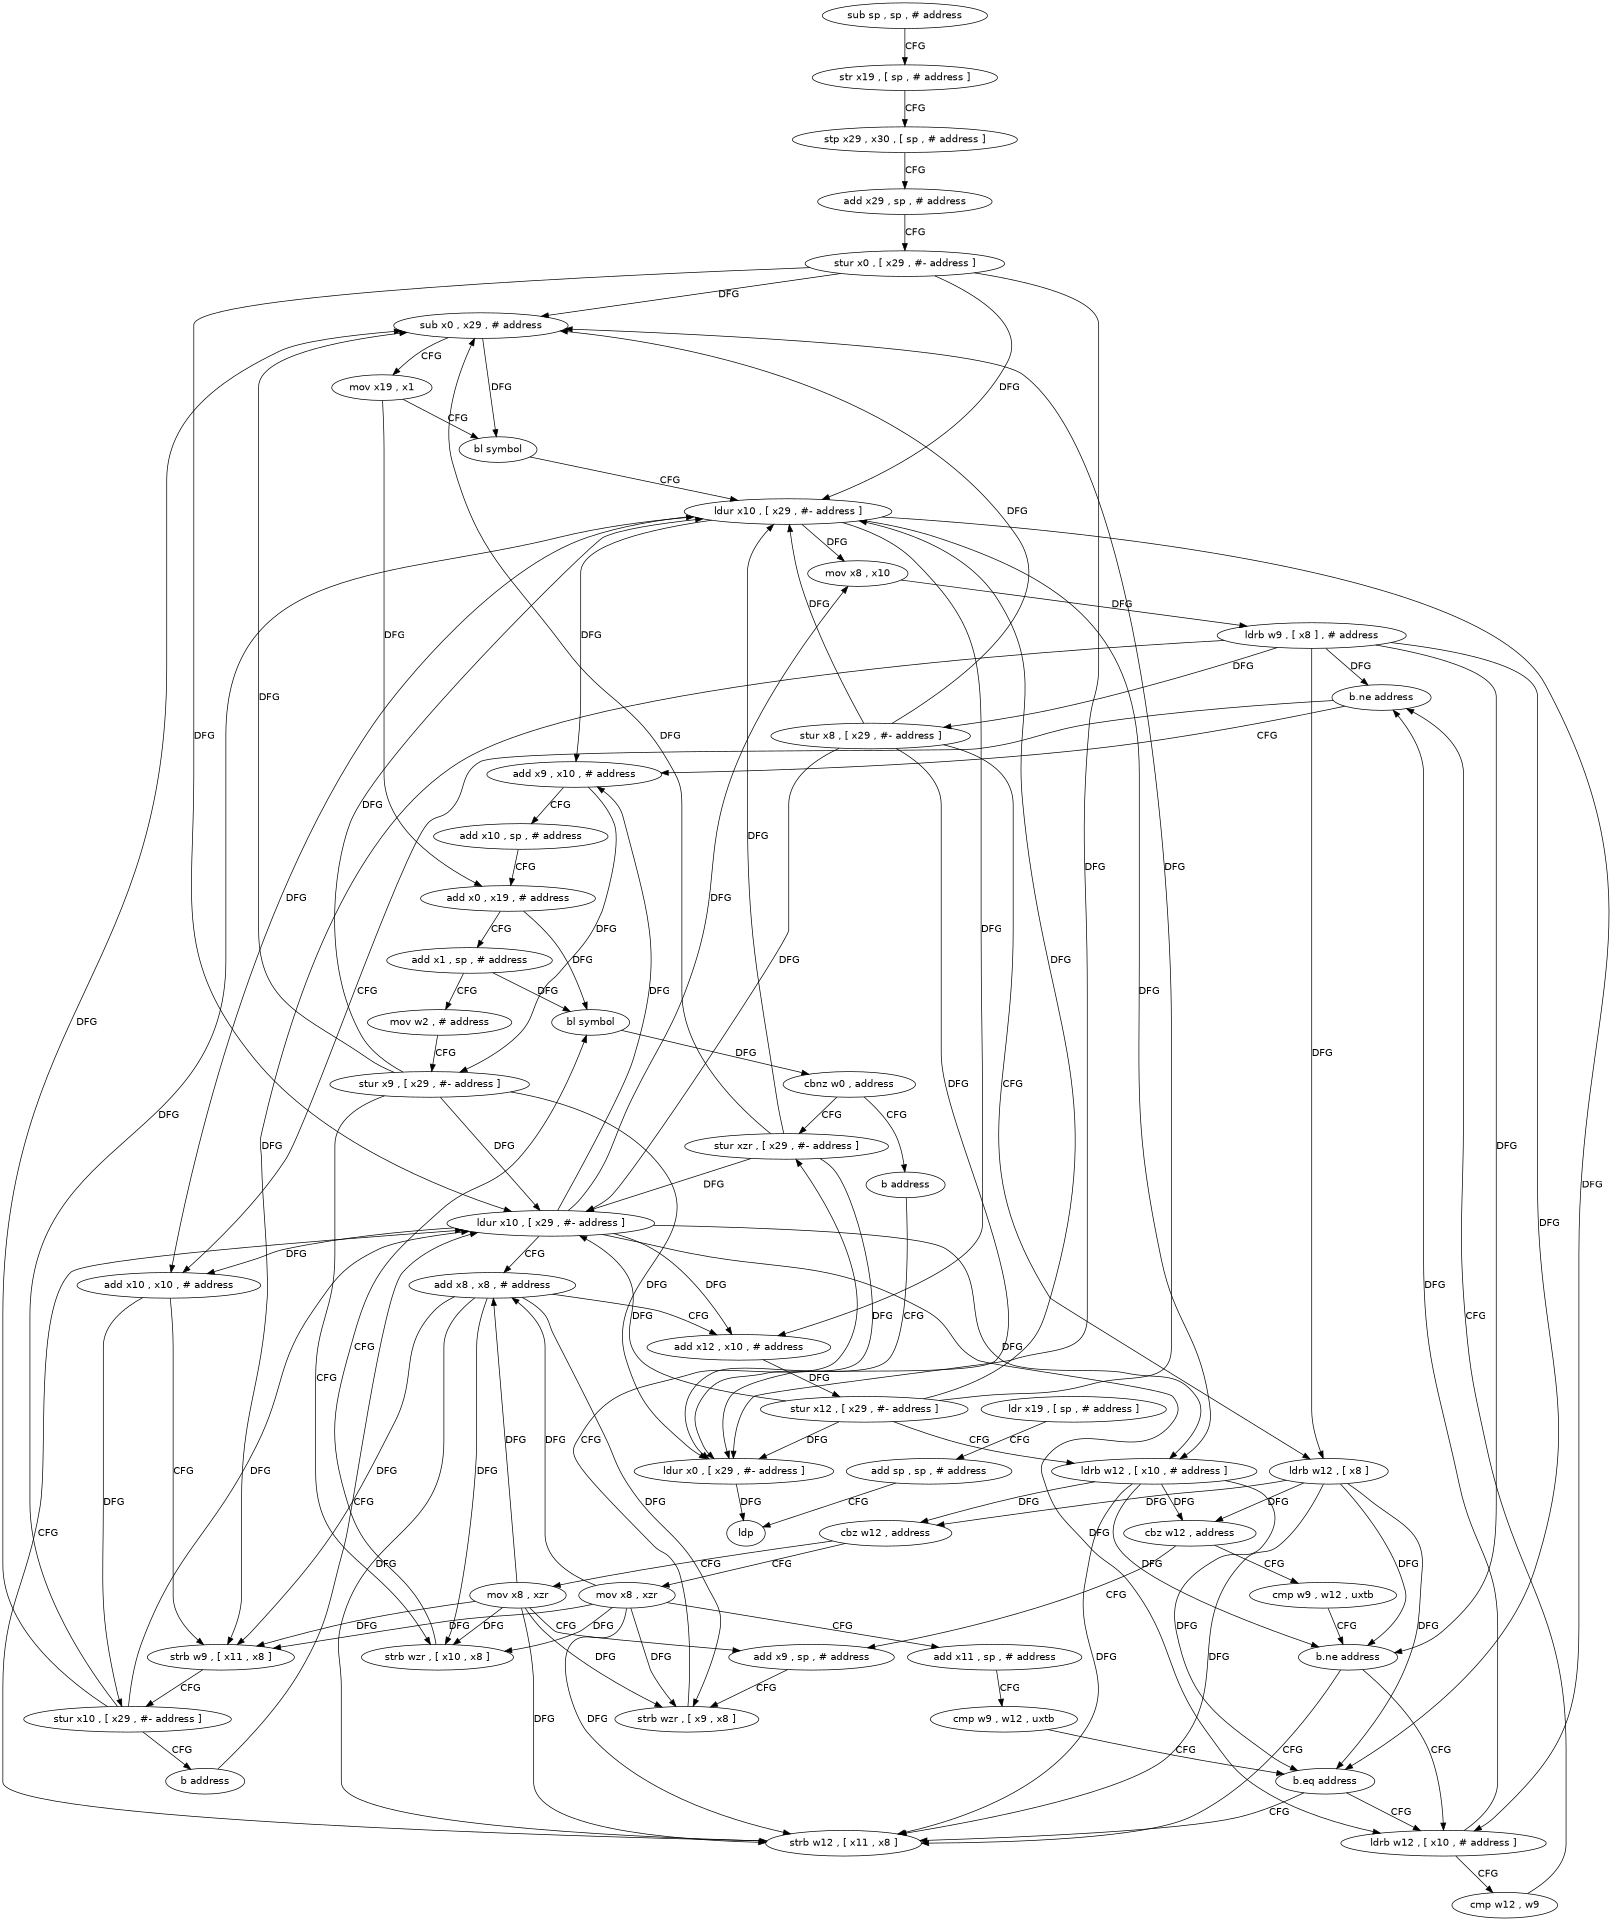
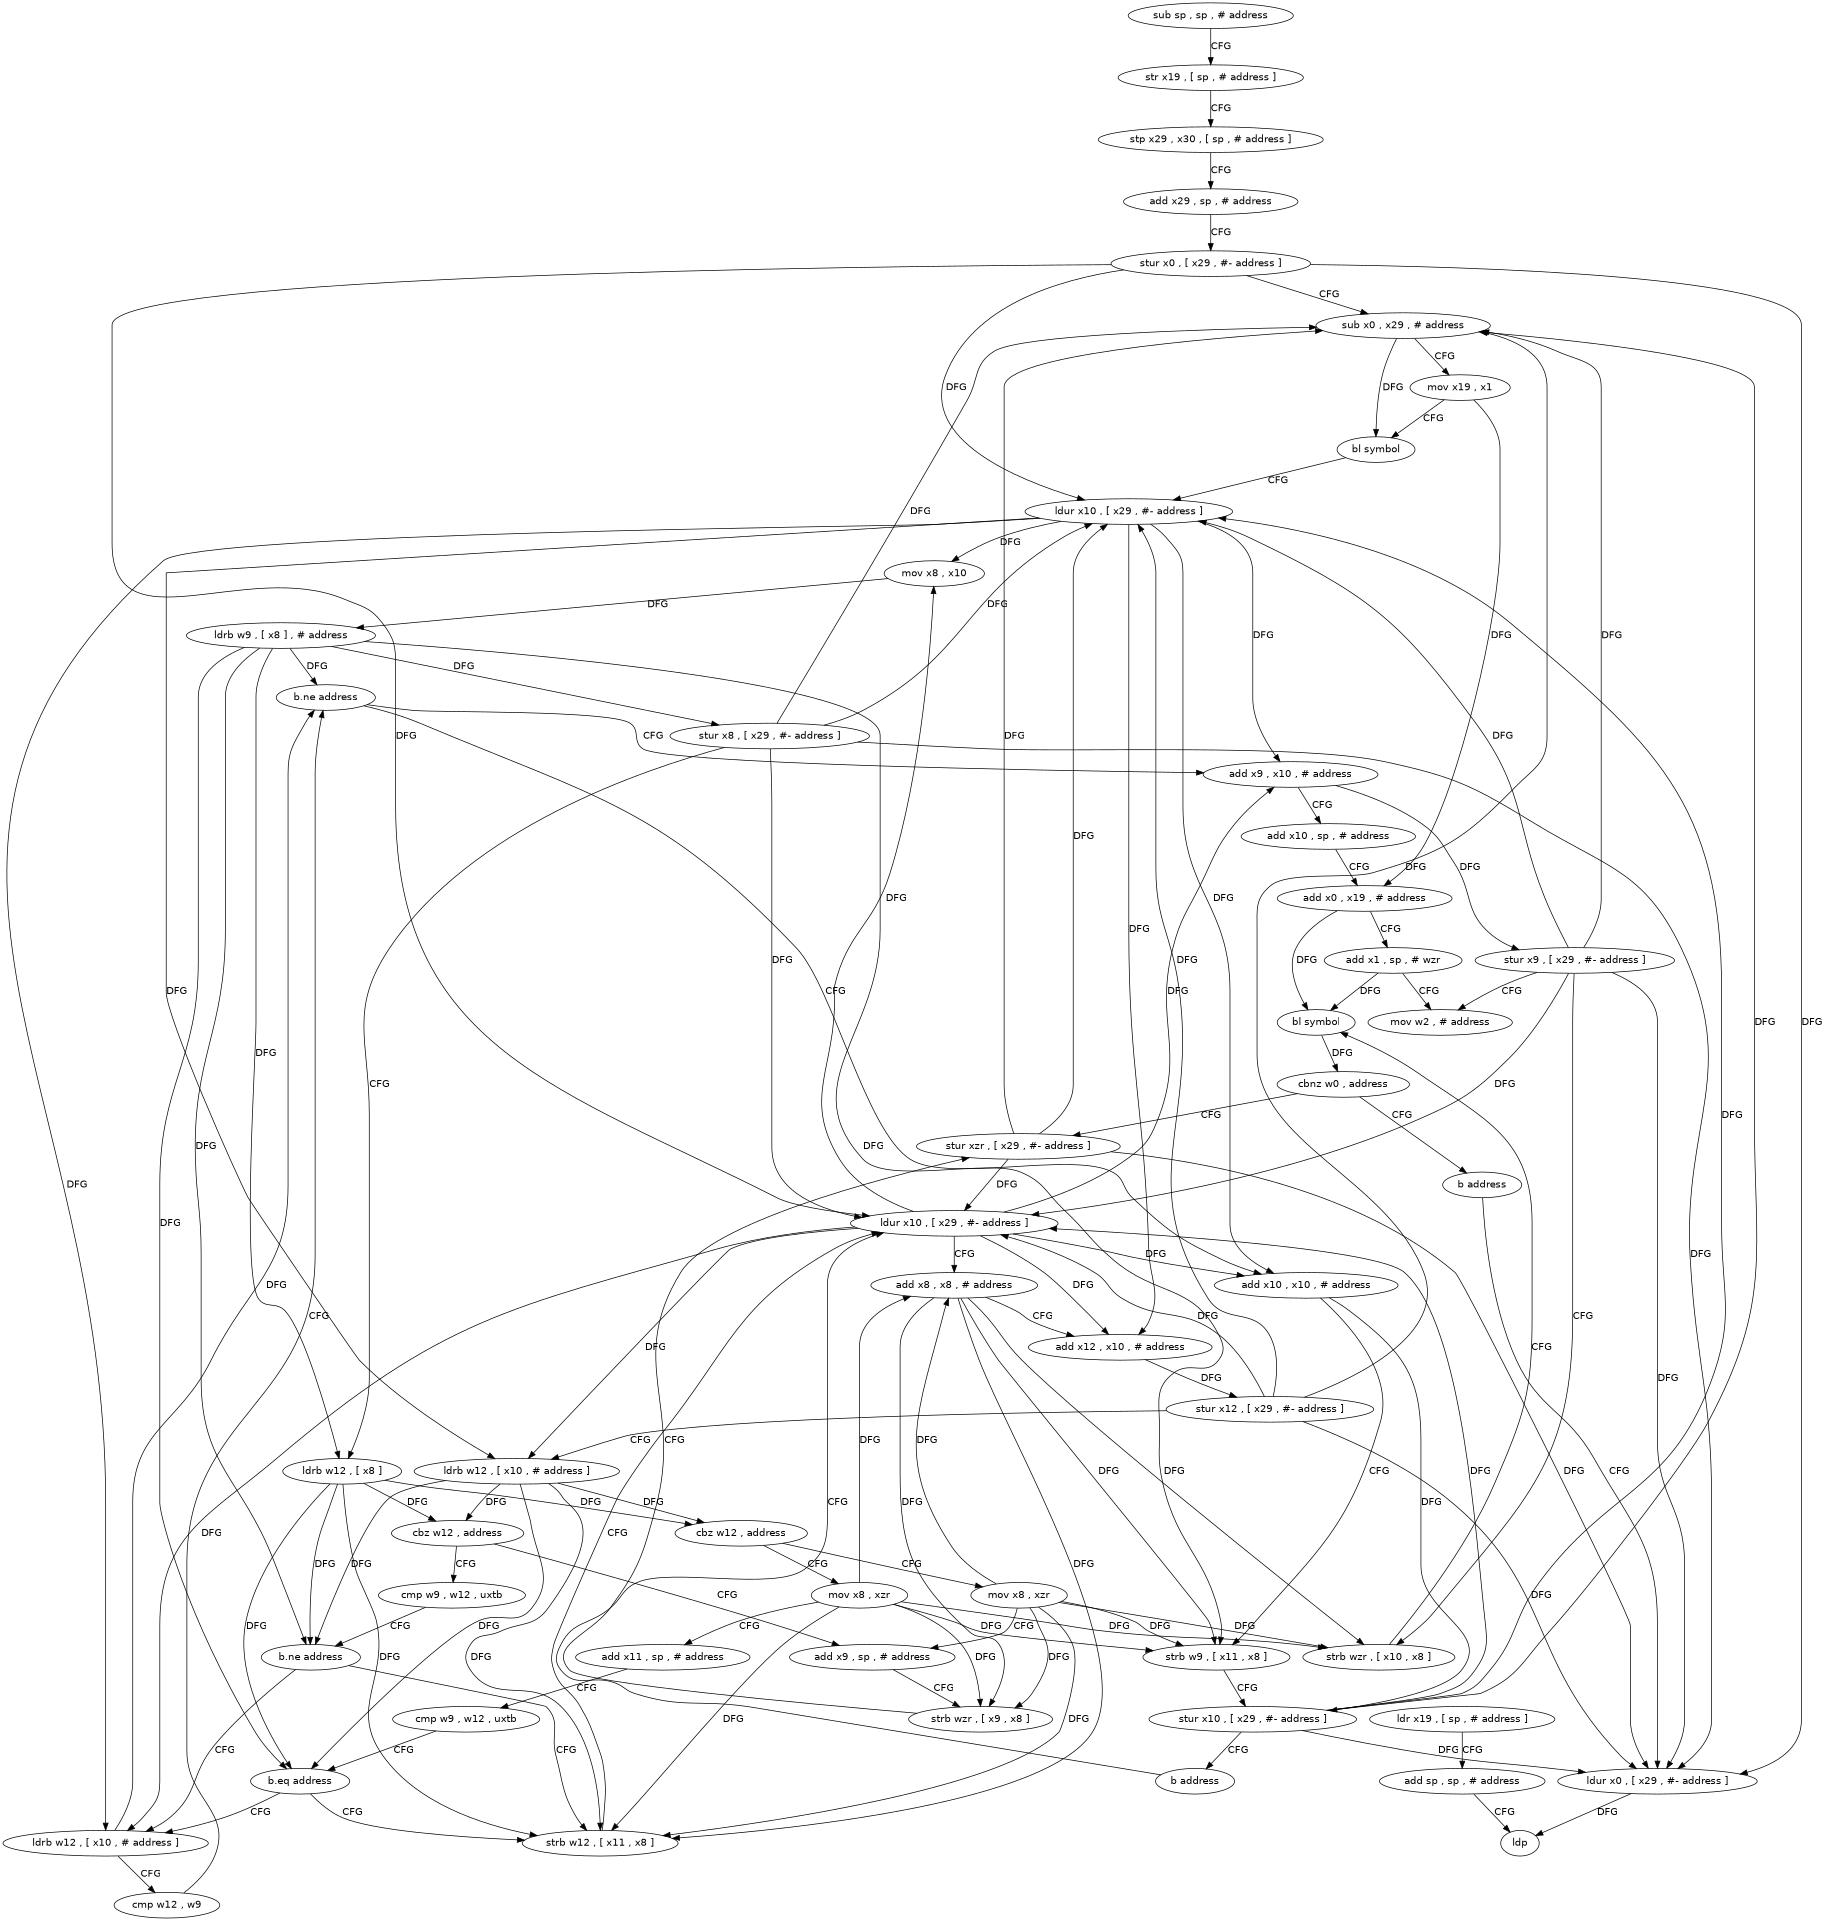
  digraph {
    fontname="DejaVu Sans"
    node [fontname="DejaVu Sans"]
    edge [fontname="DejaVu Sans"]
    n1 [label="sub sp , sp , # address"]
    n2 [label="str x19 , [ sp , # address ]"]
    n3 [label="stp x29 , x30 , [ sp , # address ]"]
    n4 [label="add x29 , sp , # address"]
    n5 [label="stur x0 , [ x29 , #- address ]"]
    n6 [label="sub x0 , x29 , # address"]
    n7 [label="ldur x10 , [ x29 , #- address ]"]
    n8 [label="ldur x10 , [ x29 , #- address ]"]
    n9 [label="ldur x0 , [ x29 , #- address ]"]
    n10 [label="mov x19 , x1"]
    n11 [label="bl symbol"]
    n12 [label="mov x8 , x10"]
    n13 [label="ldrb w12 , [ x10 , # address ]"]
    n14 [label="add x9 , x10 , # address"]
    n15 [label="add x10 , x10 , # address"]
    n16 [label="add x12 , x10 , # address"]
    n17 [label="ldrb w12 , [ x10 , # address ]"]
    n18 [label="add x8 , x8 , # address"]
    n19 [label=ldp]
    n20 [label="add x0 , x19 , # address"]
-   n21 [label="add x1 , sp , # address"]
+   n21 [label="add x1 , sp , # wzr"]
    n22 [label="bl symbol"]
    n23 [label="ldrb w9 , [ x8 ] , # address"]
    n24 [label="b.ne address"]
    n25 [label="cmp w12 , w9"]
    n26 [label="add x10 , sp , # address"]
    n27 [label="stur x9 , [ x29 , #- address ]"]
    n28 [label="strb w9 , [ x11 , x8 ]"]
    n29 [label="stur x10 , [ x29 , #- address ]"]
    n30 [label="stur x12 , [ x29 , #- address ]"]
    n31 [label="b.eq address"]
    n32 [label="b.ne address"]
    n33 [label="cbz w12 , address"]
    n34 [label="strb w12 , [ x11 , x8 ]"]
    n35 [label="cbz w12 , address"]
    n36 [label="stur x8 , [ x29 , #- address ]"]
    n37 [label="ldrb w12 , [ x8 ]"]
    n38 [label="mov x8 , xzr"]
    n39 [label="mov x8 , xzr"]
    n40 [label="add x9 , sp , # address"]
    n41 [label="cmp w9 , w12 , uxtb"]
    n42 [label="strb wzr , [ x10 , x8 ]"]
    n43 [label="strb wzr , [ x9 , x8 ]"]
    n44 [label="add x11 , sp , # address"]
    n45 [label="stur xzr , [ x29 , #- address ]"]
    n46 [label="cmp w9 , w12 , uxtb"]
    n47 [label="b address"]
    n48 [label="mov w2 , # address"]
    n49 [label="cbnz w0 , address"]
    n50 [label="b address"]
    n51 [label="ldr x19 , [ sp , # address ]"]
    n52 [label="add sp , sp , # address"]
    n1 -> n2 [label=CFG]
    n2 -> n3 [label=CFG]
    n3 -> n4 [label=CFG]
    n4 -> n5 [label=CFG]
-   n5 -> n6 [label=DFG]
+   n5 -> n6 [label=CFG]
    n5 -> n7 [label=DFG]
    n5 -> n8 [label=DFG]
    n5 -> n9 [label=DFG]
    n6 -> n10 [label=CFG]
    n6 -> n11 [label=DFG]
    n7 -> n12 [label=DFG]
    n7 -> n13 [label=DFG]
    n7 -> n14 [label=DFG]
    n7 -> n15 [label=DFG]
    n7 -> n16 [label=DFG]
    n7 -> n17 [label=DFG]
    n8 -> n12 [label=DFG]
    n8 -> n13 [label=DFG]
    n8 -> n14 [label=DFG]
    n8 -> n15 [label=DFG]
    n8 -> n16 [label=DFG]
    n8 -> n17 [label=DFG]
    n8 -> n18 [label=CFG]
    n9 -> n19 [label=DFG]
    n10 -> n11 [label=CFG]
    n10 -> n20 [label=DFG]
    n11 -> n7 [label=CFG]
    n12 -> n23 [label=DFG]
    n13 -> n24 [label=DFG]
    n13 -> n25 [label=CFG]
    n14 -> n26 [label=CFG]
    n14 -> n27 [label=DFG]
    n15 -> n28 [label=CFG]
    n15 -> n29 [label=DFG]
    n16 -> n30 [label=DFG]
    n17 -> n31 [label=DFG]
    n17 -> n32 [label=DFG]
    n17 -> n33 [label=DFG]
    n17 -> n34 [label=DFG]
    n17 -> n35 [label=DFG]
    n18 -> n16 [label=CFG]
    n18 -> n28 [label=DFG]
    n18 -> n34 [label=DFG]
    n18 -> n42 [label=DFG]
    n18 -> n43 [label=DFG]
    n20 -> n21 [label=CFG]
    n20 -> n22 [label=DFG]
    n21 -> n22 [label=DFG]
    n21 -> n48 [label=CFG]
    n22 -> n49 [label=DFG]
    n23 -> n24 [label=DFG]
    n23 -> n28 [label=DFG]
    n23 -> n31 [label=DFG]
    n23 -> n32 [label=DFG]
    n23 -> n36 [label=DFG]
    n23 -> n37 [label=DFG]
    n24 -> n14 [label=CFG]
    n24 -> n15 [label=CFG]
    n25 -> n24 [label=CFG]
    n26 -> n20 [label=CFG]
    n27 -> n6 [label=DFG]
    n27 -> n7 [label=DFG]
    n27 -> n8 [label=DFG]
    n27 -> n9 [label=DFG]
    n27 -> n42 [label=CFG]
    n28 -> n29 [label=CFG]
    n29 -> n6 [label=DFG]
    n29 -> n7 [label=DFG]
    n29 -> n8 [label=DFG]
+   n29 -> n9 [label=DFG]
    n29 -> n47 [label=CFG]
    n30 -> n6 [label=DFG]
    n30 -> n7 [label=DFG]
    n30 -> n8 [label=DFG]
    n30 -> n9 [label=DFG]
    n30 -> n17 [label=CFG]
    n31 -> n13 [label=CFG]
    n31 -> n34 [label=CFG]
    n32 -> n13 [label=CFG]
    n32 -> n34 [label=CFG]
    n33 -> n38 [label=CFG]
    n33 -> n39 [label=CFG]
    n34 -> n8 [label=CFG]
    n35 -> n40 [label=CFG]
    n35 -> n41 [label=CFG]
    n36 -> n6 [label=DFG]
    n36 -> n7 [label=DFG]
    n36 -> n8 [label=DFG]
    n36 -> n9 [label=DFG]
    n36 -> n37 [label=CFG]
    n37 -> n31 [label=DFG]
    n37 -> n32 [label=DFG]
    n37 -> n33 [label=DFG]
    n37 -> n34 [label=DFG]
    n37 -> n35 [label=DFG]
    n38 -> n18 [label=DFG]
    n38 -> n28 [label=DFG]
    n38 -> n34 [label=DFG]
    n38 -> n40 [label=CFG]
    n38 -> n42 [label=DFG]
    n38 -> n43 [label=DFG]
    n39 -> n18 [label=DFG]
    n39 -> n28 [label=DFG]
    n39 -> n34 [label=DFG]
    n39 -> n42 [label=DFG]
    n39 -> n43 [label=DFG]
    n39 -> n44 [label=CFG]
    n40 -> n43 [label=CFG]
    n41 -> n32 [label=CFG]
    n42 -> n22 [label=CFG]
    n43 -> n45 [label=CFG]
    n44 -> n46 [label=CFG]
    n45 -> n6 [label=DFG]
    n45 -> n7 [label=DFG]
    n45 -> n8 [label=DFG]
    n45 -> n9 [label=DFG]
    n46 -> n31 [label=CFG]
    n47 -> n8 [label=CFG]
-   n48 -> n27 [label=CFG]
+   n27 -> n48 [label=CFG]
    n49 -> n45 [label=CFG]
    n49 -> n50 [label=CFG]
    n50 -> n9 [label=CFG]
    n51 -> n52 [label=CFG]
    n52 -> n19 [label=CFG]
  }
